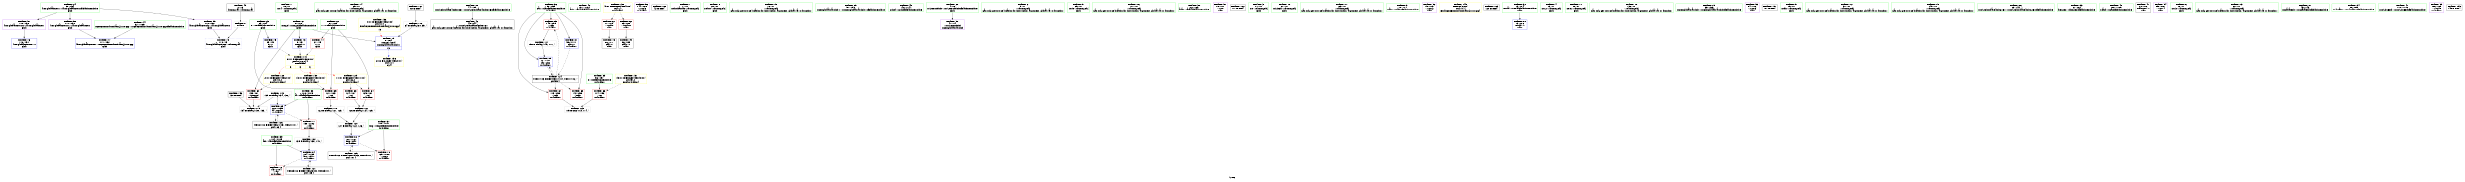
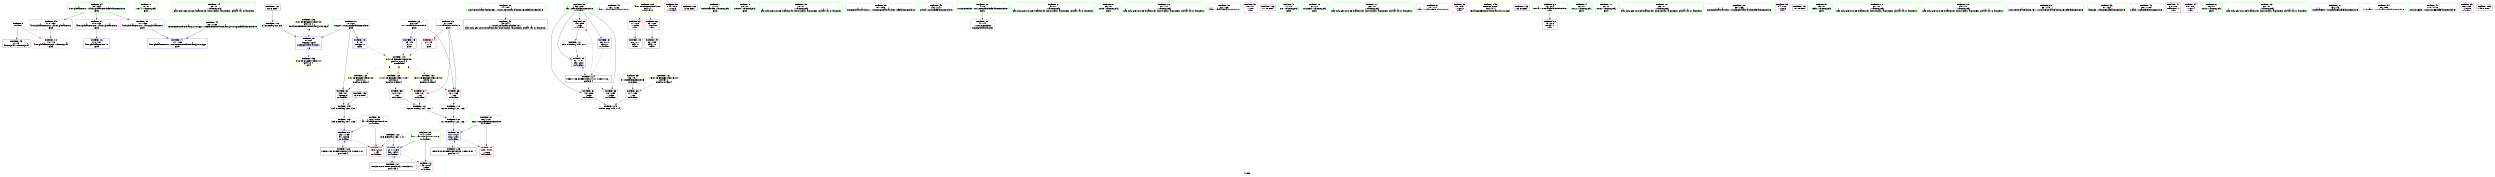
  digraph {
    label=SVFG
    node [color=green shape=record]
    edge [style=solid]
    n1 [color=grey label="{NodeID: 0\nNullPtr}"]
    n2 [color=black label="{NodeID: 45\n2\<--3\ndummyVal\<--dummyVal\n}"]
    n3 [color=blue label="{NodeID: 78\n172\<--3\nllvm.global_ctors_2\<--dummyVal\nGlob }" style=dotted]
    n4 [label="{NodeID: 7\n18\<--1\n.str.4\<--dummyObj\nGlob }"]
    n5 [label="{NodeID: 14\n65\<--1\n\<--dummyObj\nCan only get source location for instruction, argument, global var or function.}"]
    n6 [label="{NodeID: 21\n8\<--10\n_ZL2pi\<--_ZL2pi_field_insensitive\nGlob }"]
    n7 [color=red label="{NodeID: 60\n133\<--8\n\<--_ZL2pi\n_Z4Mainv\n}"]
    n8 [color=blue label="{NodeID: 73\n8\<--9\n_ZL2pi\<--\nGlob }"]
    n9 [color=blue label="{NodeID: 79\n8\<--64\n_ZL2pi\<--mul\n__cxx_global_var_init.1\n|{<s0>13}}"]
    n10 [color=grey label="{NodeID: 115\n134 = Binary(130, 133, )\n}"]
    n11 [color=yellow label="{NodeID: 140\n8V_1 = ENCHI(MR_8V_0)\npts\{10 22 24 \}\nFun[main]|{<s0>6|<s1>6|<s2>6}}" style=double]
    n12 [color=yellow label="{NodeID: 156\n2V_2 = CSCHI(MR_2V_1)\npts\{10 \}\nCS[]}" style=double]
    n13 [color=grey label="{NodeID: 119\n135 = Binary(134, 136, )\n}"]
    n14 [color=yellow label="{NodeID: 128\n2V_1 = ENCHI(MR_2V_0)\npts\{10 \}\nFun[_Z4Mainv]}" style=double]
    n15 [color=yellow label="{NodeID: 129\n11V_1 = ENCHI(MR_11V_0)\npts\{22 \}\nFun[_Z4Mainv]}" style=double]
    n16 [color=yellow label="{NodeID: 130\n13V_1 = ENCHI(MR_13V_0)\npts\{24 \}\nFun[_Z4Mainv]}" style=double]
    n17 [label="{NodeID: 28\n44\<--50\n_ZNSt8ios_base4InitD1Ev\<--_ZNSt8ios_base4InitD1Ev_field_insensitive\n}"]
    n18 [color=black label="{NodeID: 46\n43\<--44\n\<--_ZNSt8ios_base4InitD1Ev\nCan only get source location for instruction, argument, global var or function.}"]
    n19 [color=grey label="{NodeID: 118\n122 = Binary(121, 123, )\n}"]
    n20 [color=grey label="{NodeID: 120\n127 = Binary(122, 126, )\n}"]
    n21 [color=blue label="{NodeID: 82\n100\<--127\ntmp\<--div\n_Z4Mainv\n}"]
    n22 [color=black label="{NodeID: 125\nMR_19V_2 = PHI(MR_19V_3, MR_19V_1, )\npts\{101 \}\n}"]
    n23 [color=red label="{NodeID: 70\n129\<--100\n\<--tmp\n_Z4Mainv\n}"]
    n24 [label="{NodeID: 35\n96\<--97\nT\<--T_field_insensitive\n_Z4Mainv\n}"]
    n25 [color=red label="{NodeID: 66\n114\<--96\n\<--T\n_Z4Mainv\n}"]
    n26 [color=grey label="{NodeID: 123\n115 = cmp(113, 114, )\n}"]
    n27 [label="{NodeID: 42\n131\<--132\nasin\<--asin_field_insensitive\n}"]
    n28 [color=black label="{NodeID: 49\n86\<--83\ncall1\<--\nmain\n}"]
    n29 [color=purple label="{NodeID: 56\n144\<--28\n\<--.str.6\n_Z4Mainv\n}"]
    n30 [color=red label="{NodeID: 63\n124\<--21\n\<--V\n_Z4Mainv\n}"]
    n31 [color=grey label="{NodeID: 121\n126 = Binary(124, 125, )\n}"]
    n32 [color=black label="{NodeID: 160\n42 = PHI()\n}"]
    n33 [color=blue label="{NodeID: 77\n171\<--32\nllvm.global_ctors_1\<--_GLOBAL__sub_I_ivanzjj_1_0.cpp\nGlob }"]
    n34 [color=blue label="{NodeID: 84\n104\<--139\nans\<--div7\n_Z4Mainv\n}"]
    n35 [color=red label="{NodeID: 72\n143\<--104\n\<--ans\n_Z4Mainv\n}"]
    n36 [color=black label="{NodeID: 127\nMR_23V_2 = PHI(MR_23V_3, MR_23V_1, )\npts\{105 \}\n}"]
    n37 [label="{NodeID: 1\n7\<--1\n__dso_handle\<--dummyObj\nGlob }"]
    n38 [label="{NodeID: 8\n20\<--1\nstdout\<--dummyObj\nGlob }"]
    n39 [label="{NodeID: 15\n76\<--1\n\<--dummyObj\nCan only get source location for instruction, argument, global var or function.}"]
    n40 [label="{NodeID: 22\n21\<--22\nV\<--V_field_insensitive\nGlob }"]
    n41 [color=red label="{NodeID: 64\n125\<--21\n\<--V\n_Z4Mainv\n}"]
    n42 [color=red label="{NodeID: 74\n21\<--9\nV\<--\nGlob }"]
    n43 [color=red label="{NodeID: 65\n121\<--23\n\<--D\n_Z4Mainv\n}"]
    n44 [label="{NodeID: 29\n57\<--58\n__cxx_global_var_init.1\<--__cxx_global_var_init.1_field_insensitive\n}"]
    n45 [color=blue label="{NodeID: 83\n102\<--135\nal\<--mul6\n_Z4Mainv\n}"]
    n46 [color=black label="{NodeID: 126\nMR_21V_2 = PHI(MR_21V_3, MR_21V_1, )\npts\{103 \}\n}"]
    n47 [color=red label="{NodeID: 71\n138\<--102\n\<--al\n_Z4Mainv\n}"]
    n48 [color=grey label="{NodeID: 122\n139 = Binary(138, 140, )\n}"]
    n49 [label="{NodeID: 36\n98\<--99\ncas\<--cas_field_insensitive\n_Z4Mainv\n}"]
    n50 [color=red label="{NodeID: 67\n113\<--98\n\<--cas\n_Z4Mainv\n}"]
    n51 [color=red label="{NodeID: 68\n142\<--98\n\<--cas\n_Z4Mainv\n}"]
    n52 [color=red label="{NodeID: 69\n149\<--98\n\<--cas\n_Z4Mainv\n}"]
    n53 [color=blue label="{NodeID: 81\n98\<--111\ncas\<--\n_Z4Mainv\n}"]
    n54 [color=blue label="{NodeID: 85\n98\<--150\ncas\<--inc\n_Z4Mainv\n}"]
    n55 [color=grey label="{NodeID: 117\n150 = Binary(149, 111, )\n}"]
    n56 [color=black label="{NodeID: 124\nMR_17V_3 = PHI(MR_17V_4, MR_17V_2, )\npts\{99 \}\n}"]
    n57 [label="{NodeID: 43\n146\<--147\nprintf\<--printf_field_insensitive\n}"]
    n58 [color=purple label="{NodeID: 50\n41\<--4\n\<--_ZStL8__ioinit\n__cxx_global_var_init\n}"]
    n59 [color=purple label="{NodeID: 57\n170\<--30\nllvm.global_ctors_0\<--llvm.global_ctors\nGlob }"]
    n60 [color=blue label="{NodeID: 76\n170\<--31\nllvm.global_ctors_0\<--\nGlob }"]
    n61 [color=black label="{NodeID: 161\n60 = PHI()\n}"]
    n62 [color=grey label="{NodeID: 116\n64 = Binary(60, 65, )\n}"]
    n63 [label="{NodeID: 2\n9\<--1\n\<--dummyObj\nCan only get source location for instruction, argument, global var or function.}"]
    n64 [label="{NodeID: 9\n25\<--1\n.str.5\<--dummyObj\nGlob }"]
    n65 [label="{NodeID: 16\n111\<--1\n\<--dummyObj\nCan only get source location for instruction, argument, global var or function.}"]
    n66 [label="{NodeID: 23\n23\<--24\nD\<--D_field_insensitive\nGlob }"]
    n67 [color=blue label="{NodeID: 75\n23\<--9\nD\<--\nGlob }"]
    n68 [label="{NodeID: 30\n62\<--63\natan\<--atan_field_insensitive\n}"]
    n69 [label="{NodeID: 37\n100\<--101\ntmp\<--tmp_field_insensitive\n_Z4Mainv\n}"]
    n70 [label="{NodeID: 44\n32\<--165\n_GLOBAL__sub_I_ivanzjj_1_0.cpp\<--_GLOBAL__sub_I_ivanzjj_1_0.cpp_field_insensitive\n}"]
    n71 [color=purple label="{NodeID: 51\n78\<--11\n\<--.str\nmain\n}"]
    n72 [color=purple label="{NodeID: 58\n171\<--30\nllvm.global_ctors_1\<--llvm.global_ctors\nGlob }"]
    n73 [color=black label="{NodeID: 162\n117 = PHI()\n}"]
    n74 [label="{NodeID: 3\n11\<--1\n.str\<--dummyObj\nGlob }"]
    n75 [label="{NodeID: 10\n27\<--1\n_ZSt3cin\<--dummyObj\nGlob }"]
    n76 [label="{NodeID: 17\n123\<--1\n\<--dummyObj\nCan only get source location for instruction, argument, global var or function.}"]
    n77 [label="{NodeID: 24\n30\<--34\nllvm.global_ctors\<--llvm.global_ctors_field_insensitive\nGlob }"]
    n78 [color=purple label="{NodeID: 59\n172\<--30\nllvm.global_ctors_2\<--llvm.global_ctors\nGlob }"]
    n79 [label="{NodeID: 31\n70\<--71\nmain\<--main_field_insensitive\n}"]
    n80 [label="{NodeID: 38\n102\<--103\nal\<--al_field_insensitive\n_Z4Mainv\n}"]
    n81 [color=purple label="{NodeID: 52\n79\<--13\n\<--.str.2\nmain\n}"]
    n82 [color=yellow label="{NodeID: 149\nRETMU(2V_2)\npts\{10 \}\nFun[_GLOBAL__sub_I_ivanzjj_1_0.cpp]}" style=double]
    n83 [color=black label="{NodeID: 163\n120 = PHI()\n}"]
    n84 [color=blue label="{NodeID: 80\n73\<--76\nretval\<--\nmain\n}"]
    n85 [label="{NodeID: 4\n13\<--1\n.str.2\<--dummyObj\nGlob }"]
    n86 [label="{NodeID: 11\n28\<--1\n.str.6\<--dummyObj\nGlob }"]
    n87 [label="{NodeID: 18\n136\<--1\n\<--dummyObj\nCan only get source location for instruction, argument, global var or function.}"]
    n88 [label="{NodeID: 25\n35\<--36\n__cxx_global_var_init\<--__cxx_global_var_init_field_insensitive\n}"]
    n89 [label="{NodeID: 32\n73\<--74\nretval\<--retval_field_insensitive\nmain\n}"]
    n90 [label="{NodeID: 39\n104\<--105\nans\<--ans_field_insensitive\n_Z4Mainv\n}"]
    n91 [color=yellow label="{NodeID: 136\n2V_1 = ENCHI(MR_2V_0)\npts\{10 \}\nFun[_GLOBAL__sub_I_ivanzjj_1_0.cpp]|{<s0>13}}" style=double]
    n92 [color=purple label="{NodeID: 53\n84\<--16\n\<--.str.3\nmain\n}"]
    n93 [color=black label="{NodeID: 157\n107 = PHI()\n}"]
    n94 [label="{NodeID: 5\n15\<--1\nstdin\<--dummyObj\nGlob }"]
    n95 [label="{NodeID: 12\n31\<--1\n\<--dummyObj\nCan only get source location for instruction, argument, global var or function.}"]
    n96 [label="{NodeID: 19\n140\<--1\n\<--dummyObj\nCan only get source location for instruction, argument, global var or function.}"]
    n97 [label="{NodeID: 26\n39\<--40\n_ZNSt8ios_base4InitC1Ev\<--_ZNSt8ios_base4InitC1Ev_field_insensitive\n}"]
    n98 [label="{NodeID: 33\n81\<--82\nfreopen\<--freopen_field_insensitive\n}"]
    n99 [label="{NodeID: 40\n108\<--109\nscanf\<--scanf_field_insensitive\n}"]
    n100 [color=black label="{NodeID: 47\n72\<--76\nmain_ret\<--\nmain\n}"]
    n101 [color=purple label="{NodeID: 54\n85\<--18\n\<--.str.4\nmain\n}"]
    n102 [color=red label="{NodeID: 61\n77\<--15\n\<--stdin\nmain\n}"]
    n103 [color=black label="{NodeID: 48\n80\<--77\ncall\<--\nmain\n}"]
    n104 [color=black label="{NodeID: 158\n130 = PHI()\n}"]
    n105 [label="{NodeID: 6\n16\<--1\n.str.3\<--dummyObj\nGlob }"]
    n106 [label="{NodeID: 13\n61\<--1\n\<--dummyObj\nCan only get source location for instruction, argument, global var or function.}"]
    n107 [label="{NodeID: 20\n4\<--6\n_ZStL8__ioinit\<--_ZStL8__ioinit_field_insensitive\nGlob }"]
    n108 [label="{NodeID: 27\n45\<--46\n__cxa_atexit\<--__cxa_atexit_field_insensitive\n}"]
    n109 [label="{NodeID: 34\n88\<--89\n_Z4Mainv\<--_Z4Mainv_field_insensitive\n}"]
    n110 [label="{NodeID: 41\n118\<--119\n_ZNSirsERd\<--_ZNSirsERd_field_insensitive\n}"]
    n111 [color=yellow label="{NodeID: 131\n15V_1 = ENCHI(MR_15V_0)\npts\{97 \}\nFun[_Z4Mainv]}" style=double]
    n112 [color=yellow label="{NodeID: 138\n4V_1 = ENCHI(MR_4V_0)\npts\{1 \}\nFun[main]}" style=double]
    n113 [color=red label="{NodeID: 62\n83\<--20\n\<--stdout\nmain\n}"]
    n114 [color=purple label="{NodeID: 55\n106\<--25\n\<--.str.5\n_Z4Mainv\n}"]
    n115 [color=black label="{NodeID: 159\n145 = PHI()\n}"]
-   n2 -> n1
-   n1 -> n3
+   n1 -> n2
+   n1 -> n3 [color=red]
    n6 -> n7
    n6 -> n8
    n6 -> n9
    n7 -> n10
    n8 -> n11 [style=dashed]
    n9 -> n12 [color=blue style=dashed tailport=s0]
-   n13 -> n10
+   n10 -> n13
    n11 -> n14 [color=red style=dashed tailport=s0]
    n11 -> n15 [color=red style=dashed tailport=s1]
    n11 -> n16 [color=red style=dashed tailport=s2]
    n13 -> n45
    n14 -> n7 [style=dashed]
    n15 -> n30 [style=dashed]
    n15 -> n41 [style=dashed]
    n16 -> n43 [style=dashed]
    n17 -> n18
    n19 -> n20
    n20 -> n21
    n21 -> n22 [style=dashed]
    n21 -> n23 [style=dashed]
    n22 -> n21 [style=dashed]
    n24 -> n25
    n25 -> n26
    n30 -> n31
    n31 -> n20
    n34 -> n35 [style=dashed]
    n34 -> n36 [style=dashed]
    n36 -> n34 [style=dashed]
    n40 -> n41
    n40 -> n42
    n40 -> n43
    n41 -> n31
    n42 -> n11 [style=dashed]
    n43 -> n19
    n45 -> n46 [style=dashed]
    n45 -> n47 [style=dashed]
    n46 -> n45 [style=dashed]
-   n47 -> n48
+   n48 -> n47
    n48 -> n34
    n49 -> n50
    n49 -> n51
    n49 -> n52
    n49 -> n53
    n49 -> n54
    n50 -> n26
    n52 -> n55
    n53 -> n56 [style=dashed]
    n54 -> n56 [style=dashed]
    n55 -> n54
    n56 -> n50 [style=dashed]
    n56 -> n51 [style=dashed]
    n56 -> n52 [style=dashed]
    n56 -> n54 [style=dashed]
    n59 -> n60
    n61 -> n62
    n62 -> n9
    n66 -> n43
    n66 -> n67
    n67 -> n11 [style=dashed]
    n69 -> n21
    n69 -> n23
    n70 -> n33
    n72 -> n33
    n77 -> n59
    n77 -> n72
    n77 -> n78
    n78 -> n3
    n80 -> n45
    n80 -> n47
    n89 -> n84
    n90 -> n34
    n90 -> n35
    n91 -> n9 [color=red style=dashed tailport=s0]
    n102 -> n103
    n104 -> n10
    n107 -> n58
    n111 -> n25 [style=dashed]
    n112 -> n102 [style=dashed]
    n112 -> n113 [style=dashed]
    n113 -> n28
  }
